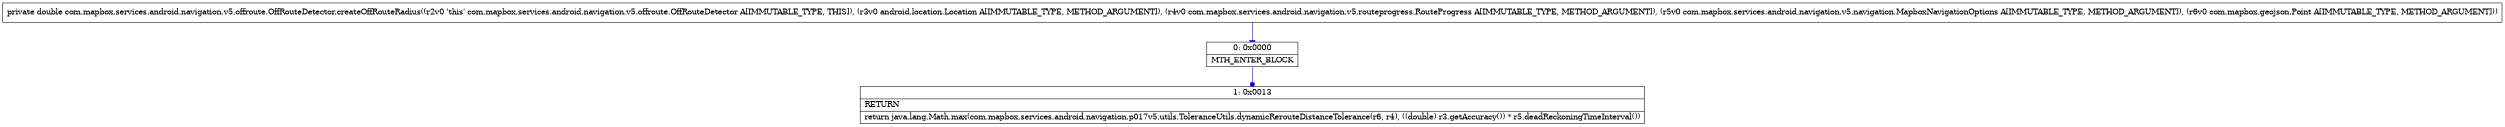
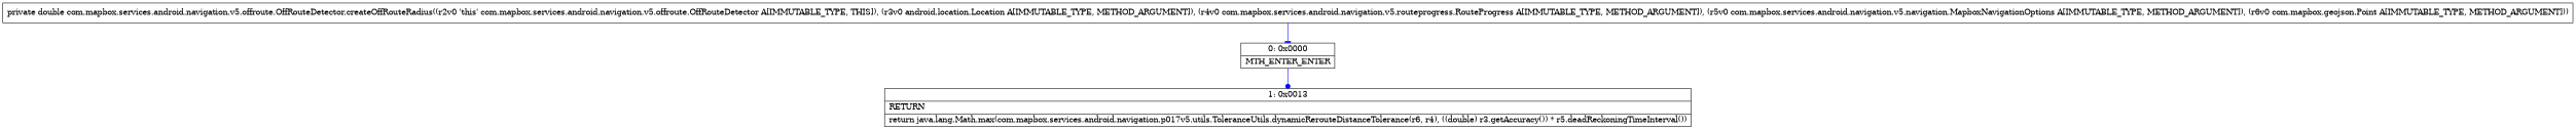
  digraph {
    fontname="DejaVu Serif"
    node [shape=record fontname="DejaVu Serif"]
    edge [color=blue fontname="DejaVu Serif"]
-   n1 [label="{0\:\ 0x0000|MTH_ENTER_BLOCK\l}"]
+   n1 [label="{0\:\ 0x0000|MTH_ENTER_ENTER\l}"]
    n2 [label="{1\:\ 0x0013|RETURN\l|return java.lang.Math.max(com.mapbox.services.android.navigation.p017v5.utils.ToleranceUtils.dynamicRerouteDistanceTolerance(r6, r4), ((double) r3.getAccuracy()) * r5.deadReckoningTimeInterval())\l}"]
    n3 [label="{private double com.mapbox.services.android.navigation.v5.offroute.OffRouteDetector.createOffRouteRadius((r2v0 'this' com.mapbox.services.android.navigation.v5.offroute.OffRouteDetector A[IMMUTABLE_TYPE, THIS]), (r3v0 android.location.Location A[IMMUTABLE_TYPE, METHOD_ARGUMENT]), (r4v0 com.mapbox.services.android.navigation.v5.routeprogress.RouteProgress A[IMMUTABLE_TYPE, METHOD_ARGUMENT]), (r5v0 com.mapbox.services.android.navigation.v5.navigation.MapboxNavigationOptions A[IMMUTABLE_TYPE, METHOD_ARGUMENT]), (r6v0 com.mapbox.geojson.Point A[IMMUTABLE_TYPE, METHOD_ARGUMENT])) }"]
    n1 -> n2 [arrowhead=dot]
    n3 -> n1 [arrowhead=tee]
  }
